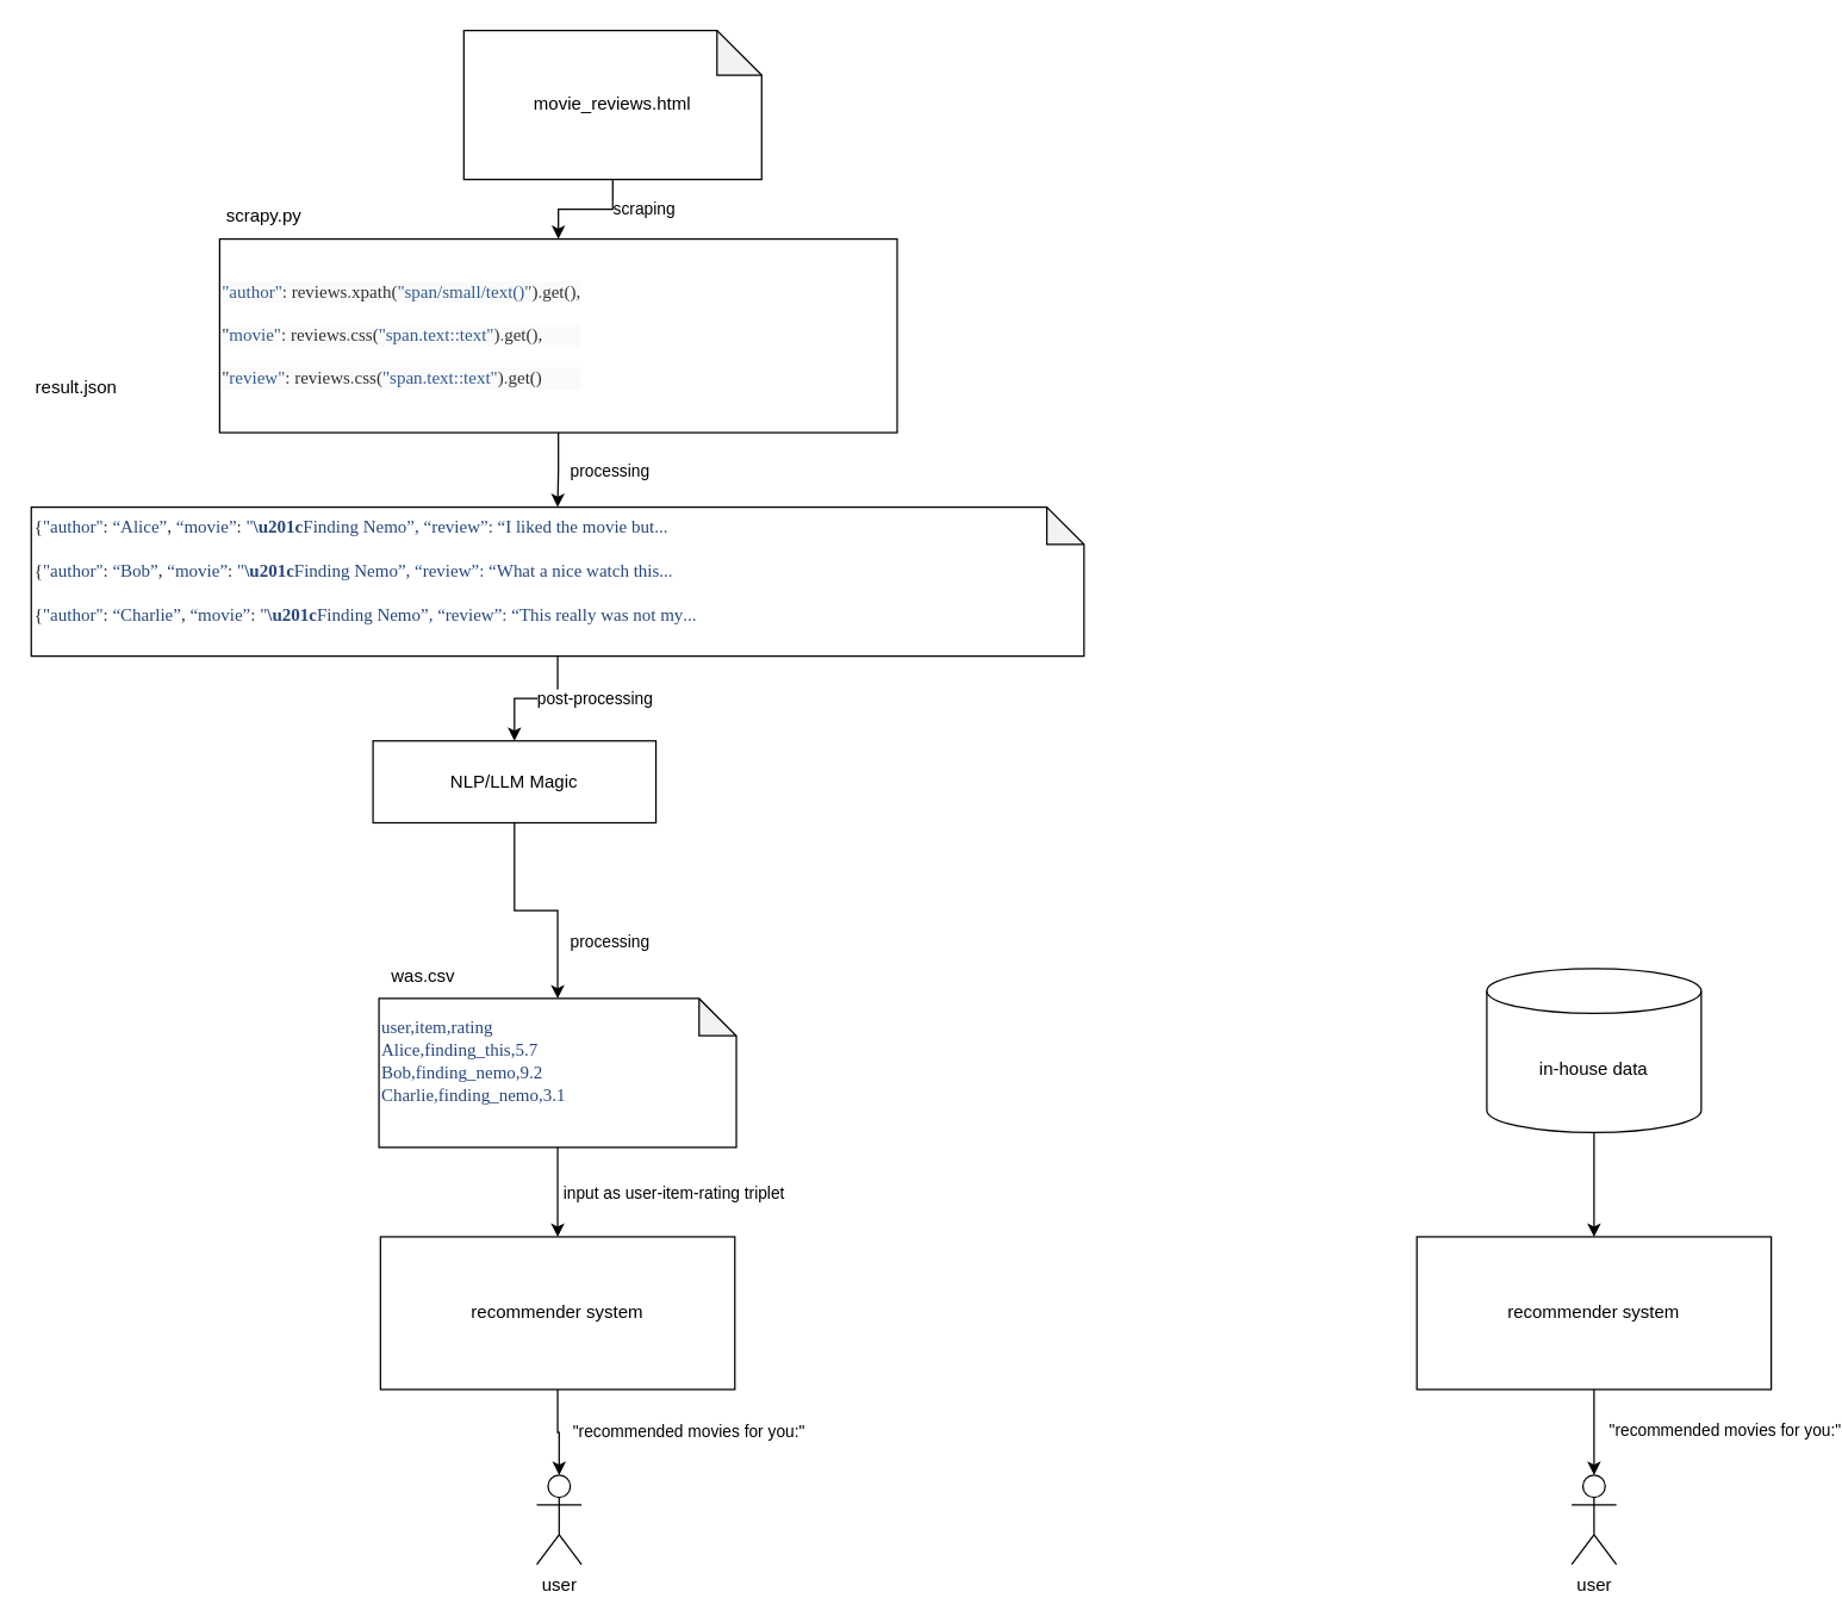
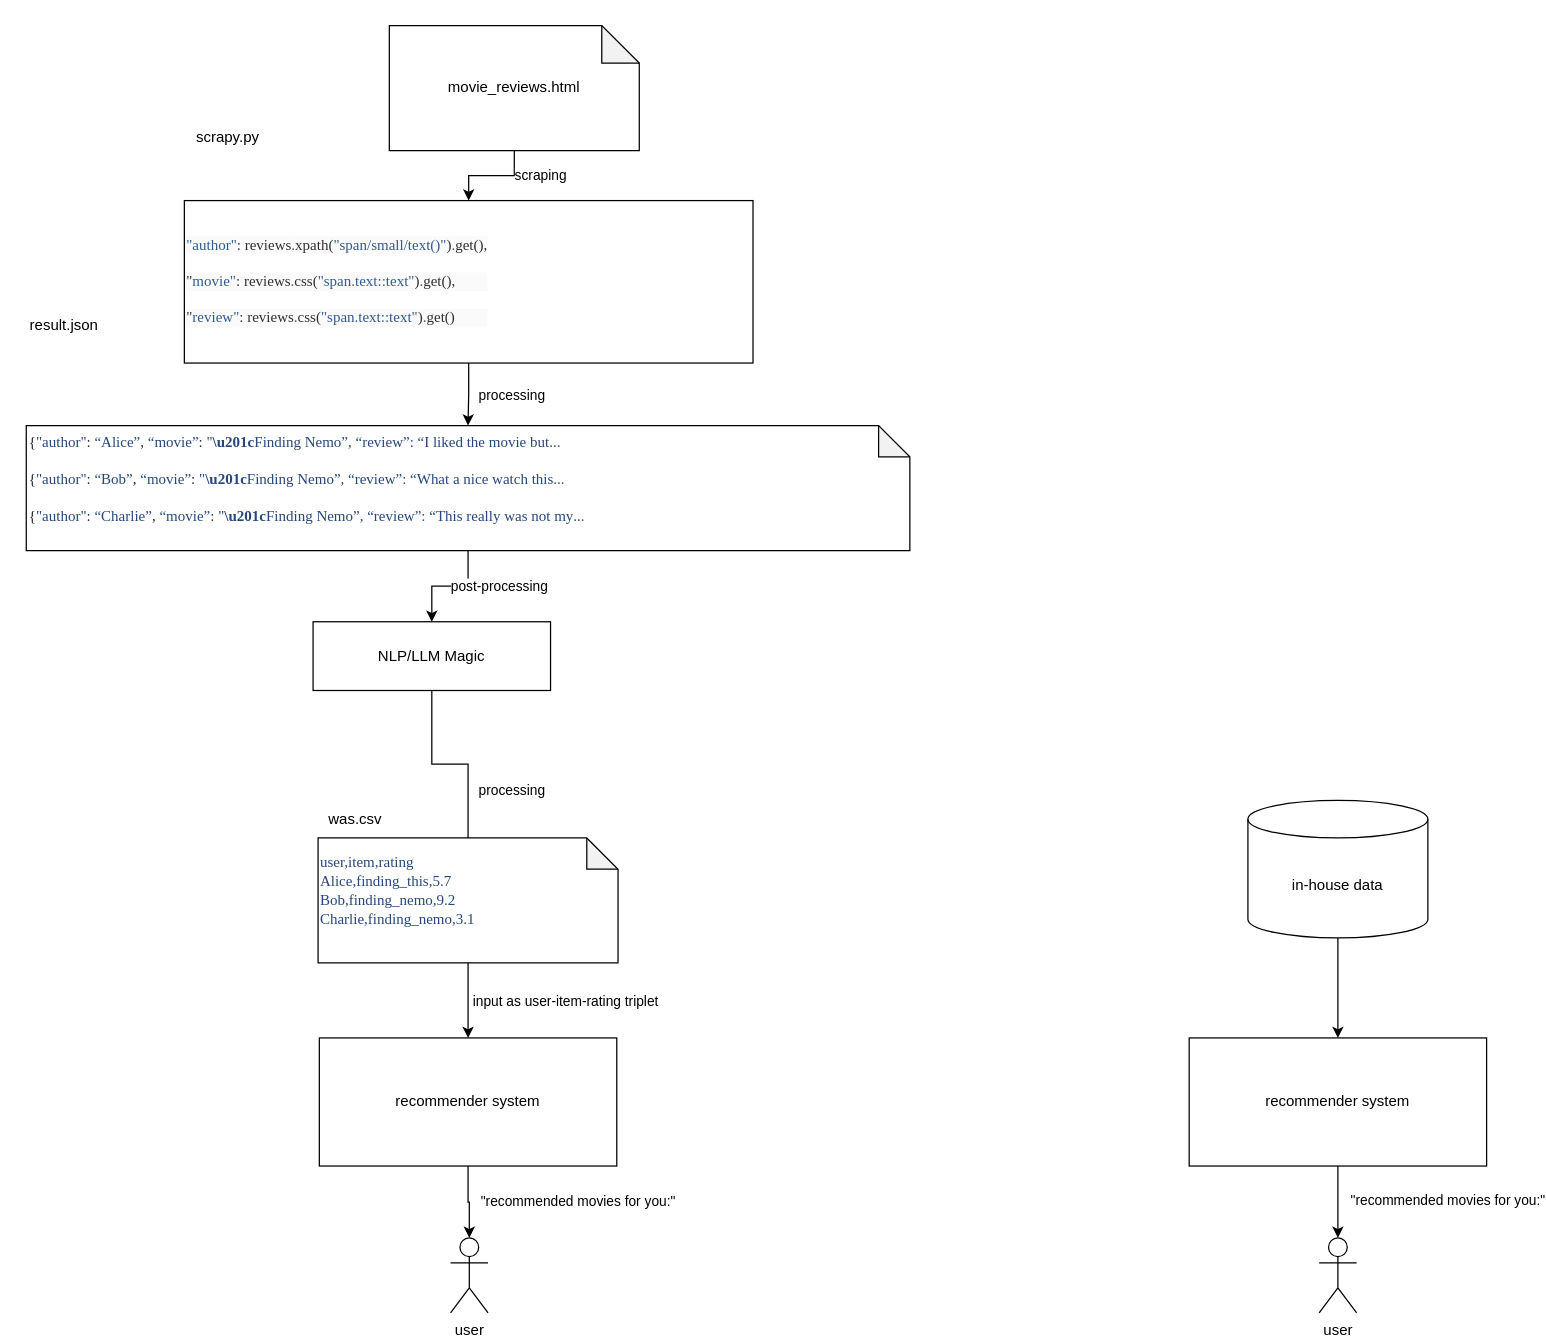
  <mxCell id="0" />
  <mxCell id="1" parent="0" />
  <mxCell id="2" value="" style="edgeStyle=orthogonalEdgeStyle;rounded=0;orthogonalLoop=1;jettySize=auto;html=1;" parent="1" source="4" target="6" edge="1"><mxGeometry relative="1" as="geometry" /></mxCell>
  <mxCell id="3" value="scraping" style="edgeLabel;html=1;align=center;verticalAlign=middle;resizable=0;points=[];" parent="2" vertex="1" connectable="0"><mxGeometry x="-0.2" y="-1" relative="1" as="geometry"><mxPoint x="31" as="offset" /></mxGeometry></mxCell>
  <mxCell id="4" value="&lt;div&gt;movie_reviews.html&lt;/div&gt;" style="shape=note;whiteSpace=wrap;html=1;backgroundOutline=1;darkOpacity=0.05;" parent="1" vertex="1"><mxGeometry x="311" y="20" width="200" height="100" as="geometry" /></mxCell>
  <mxCell id="5" value="" style="edgeStyle=orthogonalEdgeStyle;rounded=0;orthogonalLoop=1;jettySize=auto;html=1;entryX=0.5;entryY=0;entryDx=0;entryDy=0;entryPerimeter=0;" parent="1" source="6" target="10" edge="1"><mxGeometry relative="1" as="geometry"><mxPoint x="622" y="245" as="targetPoint" /></mxGeometry></mxCell>
  <mxCell id="6" value="&lt;p style=&quot;margin: 0.0px 0.0px 0.0px 0.0px; font: 12.0px Menlo; color: #325b8e&quot;&gt;&lt;span style=&quot;font-kerning: none; background-color: #fafafa&quot;&gt;&quot;author&quot;&lt;/span&gt;&lt;span style=&quot;font-kerning: none; color: #313131; background-color: #fafafa&quot;&gt;: reviews&lt;/span&gt;&lt;span style=&quot;font-kerning: none; color: #535353; background-color: #fafafa&quot;&gt;.&lt;/span&gt;&lt;span style=&quot;font-kerning: none; color: #313131; background-color: #fafafa&quot;&gt;xpath(&lt;/span&gt;&lt;span style=&quot;font-kerning: none; background-color: #fafafa&quot;&gt;&quot;span/small/text()&quot;&lt;/span&gt;&lt;span style=&quot;font-kerning: none; color: #313131; background-color: #fafafa&quot;&gt;)&lt;/span&gt;&lt;span style=&quot;font-kerning: none; color: #535353; background-color: #fafafa&quot;&gt;.&lt;/span&gt;&lt;span style=&quot;font-kerning: none; color: #313131; background-color: #fafafa&quot;&gt;get(),&lt;/span&gt;&lt;/p&gt;&#10;&lt;p style=&quot;margin: 0.0px 0.0px 0.0px 0.0px; font: 12.0px Menlo; color: #325b8e; background-color: #fafafa&quot;&gt;&lt;span style=&quot;font-kerning: none; color: #313131&quot;&gt;&quot;&lt;/span&gt;&lt;span style=&quot;font-kerning: none&quot;&gt;movie&quot;&lt;/span&gt;&lt;span style=&quot;font-kerning: none; color: #313131&quot;&gt;: reviews&lt;/span&gt;&lt;span style=&quot;font-kerning: none; color: #535353&quot;&gt;.&lt;/span&gt;&lt;span style=&quot;font-kerning: none; color: #313131&quot;&gt;css(&lt;/span&gt;&lt;span style=&quot;font-kerning: none&quot;&gt;&quot;span.text::text&quot;&lt;/span&gt;&lt;span style=&quot;font-kerning: none; color: #313131&quot;&gt;)&lt;/span&gt;&lt;span style=&quot;font-kerning: none; color: #535353&quot;&gt;.&lt;/span&gt;&lt;span style=&quot;font-kerning: none; color: #313131&quot;&gt;get(),&lt;/span&gt;&lt;/p&gt;&#10;&lt;p style=&quot;margin: 0.0px 0.0px 0.0px 0.0px; font: 12.0px Menlo; color: #325b8e; background-color: #fafafa&quot;&gt;&lt;span style=&quot;font-kerning: none; color: #313131&quot;&gt;&quot;&lt;/span&gt;&lt;span style=&quot;font-kerning: none&quot;&gt;review&quot;&lt;/span&gt;&lt;span style=&quot;font-kerning: none; color: #313131&quot;&gt;: reviews&lt;/span&gt;&lt;span style=&quot;font-kerning: none; color: #535353&quot;&gt;.&lt;/span&gt;&lt;span style=&quot;font-kerning: none; color: #313131&quot;&gt;css(&lt;/span&gt;&lt;span style=&quot;font-kerning: none&quot;&gt;&quot;span.text::text&quot;&lt;/span&gt;&lt;span style=&quot;font-kerning: none; color: #313131&quot;&gt;)&lt;/span&gt;&lt;span style=&quot;font-kerning: none; color: #535353&quot;&gt;.&lt;/span&gt;&lt;span style=&quot;font-kerning: none; color: #313131&quot;&gt;get()&lt;/span&gt;&lt;/p&gt;" style="rounded=0;html=1;align=left;labelBackgroundColor=none;verticalAlign=middle;horizontal=1;spacing=2;" parent="1" vertex="1"><mxGeometry x="147" y="160" width="455" height="130" as="geometry" /></mxCell>
- <mxCell id="7" value="scrapy.py" style="text;html=1;align=center;verticalAlign=middle;whiteSpace=wrap;rounded=0;" parent="1" vertex="1"><mxGeometry x="147" y="130" width="60" height="30" as="geometry" /></mxCell>
+ <mxCell id="7" value="scrapy.py" style="text;html=1;align=center;verticalAlign=middle;whiteSpace=wrap;rounded=0;" parent="1" vertex="1"><mxGeometry x="152" y="95" width="60" height="30" as="geometry" /></mxCell>
  <mxCell id="8" value="" style="edgeStyle=orthogonalEdgeStyle;rounded=0;orthogonalLoop=1;jettySize=auto;html=1;" parent="1" source="10" target="14" edge="1"><mxGeometry relative="1" as="geometry" /></mxCell>
  <mxCell id="9" value="post-processing" style="edgeLabel;html=1;align=center;verticalAlign=middle;resizable=0;points=[];" parent="8" vertex="1" connectable="0"><mxGeometry x="0.143" y="3" relative="1" as="geometry"><mxPoint x="45" y="-3" as="offset" /></mxGeometry></mxCell>
  <mxCell id="10" value="&lt;p style=&quot;margin: 0.0px 0.0px 0.0px 0.0px; font: 12.0px Menlo; color: #27477b; background-color: #ffffff&quot;&gt;&lt;span style=&quot;font-kerning: none; color: #252525&quot;&gt;{&lt;/span&gt;&lt;span style=&quot;font-kerning: none&quot;&gt;&quot;author&quot;&lt;/span&gt;&lt;span style=&quot;font-kerning: none; color: #252525&quot;&gt;: &lt;/span&gt;&lt;span style=&quot;font-kerning: none&quot;&gt;“Alice”&lt;/span&gt;&lt;span style=&quot;font-kerning: none; color: #252525&quot;&gt;, &lt;/span&gt;&lt;span style=&quot;font-kerning: none&quot;&gt;“movie”&lt;/span&gt;&lt;span style=&quot;font-kerning: none; color: #252525&quot;&gt;: &lt;/span&gt;&lt;span style=&quot;font-kerning: none&quot;&gt;&quot;&lt;b&gt;\u201c&lt;/b&gt;Finding Nemo”, “review”: “I liked the movie but...&lt;/span&gt;&lt;/p&gt;&lt;br&gt;&lt;p style=&quot;margin: 0.0px 0.0px 0.0px 0.0px; font: 12.0px Menlo; color: #27477b&quot;&gt;&lt;span style=&quot;font-kerning: none; color: #252525; background-color: #ffffff&quot;&gt;{&lt;/span&gt;&lt;span style=&quot;font-kerning: none; background-color: #ffffff&quot;&gt;&quot;author&quot;&lt;/span&gt;&lt;span style=&quot;font-kerning: none; color: #252525; background-color: #ffffff&quot;&gt;: &lt;/span&gt;&lt;span style=&quot;font-kerning: none; background-color: #ffffff&quot;&gt;“Bob”&lt;/span&gt;&lt;span style=&quot;font-kerning: none; color: #252525; background-color: #ffffff&quot;&gt;, &lt;/span&gt;&lt;span style=&quot;font-kerning: none; background-color: #ffffff&quot;&gt;“movie”&lt;/span&gt;&lt;span style=&quot;font-kerning: none; color: #252525; background-color: #ffffff&quot;&gt;: &lt;/span&gt;&lt;span style=&quot;font-kerning: none; background-color: #ffffff&quot;&gt;&quot;&lt;b&gt;\u201c&lt;/b&gt;Finding Nemo”, “review”: “What a nice watch this...&lt;/span&gt;&lt;/p&gt;&lt;br&gt;&lt;p style=&quot;margin: 0.0px 0.0px 0.0px 0.0px; font: 12.0px Menlo; color: #27477b; background-color: #ffffff&quot;&gt;&lt;span style=&quot;font-kerning: none; color: #252525&quot;&gt;{&lt;/span&gt;&lt;span style=&quot;font-kerning: none&quot;&gt;&quot;author&quot;&lt;/span&gt;&lt;span style=&quot;font-kerning: none; color: #252525&quot;&gt;: &lt;/span&gt;&lt;span style=&quot;font-kerning: none&quot;&gt;“Charlie”&lt;/span&gt;&lt;span style=&quot;font-kerning: none; color: #252525&quot;&gt;, &lt;/span&gt;&lt;span style=&quot;font-kerning: none&quot;&gt;“movie”&lt;/span&gt;&lt;span style=&quot;font-kerning: none; color: #252525&quot;&gt;: &lt;/span&gt;&lt;span style=&quot;font-kerning: none&quot;&gt;&quot;&lt;b&gt;\u201c&lt;/b&gt;Finding Nemo”, “review”: “This really was not my...&lt;/span&gt;&lt;/p&gt;&lt;div&gt;&lt;br/&gt;&lt;/div&gt;" style="shape=note;whiteSpace=wrap;html=1;backgroundOutline=1;darkOpacity=0.05;size=25;align=left;verticalAlign=top;" parent="1" vertex="1"><mxGeometry x="20.5" y="340" width="707" height="100" as="geometry" /></mxCell>
  <mxCell id="11" value="processing" style="edgeLabel;html=1;align=center;verticalAlign=middle;resizable=0;points=[];" parent="1" vertex="1" connectable="0"><mxGeometry x="404.005" y="320" as="geometry"><mxPoint x="4" y="-5" as="offset" /></mxGeometry></mxCell>
  <mxCell id="12" value="result.json" style="text;html=1;align=center;verticalAlign=middle;whiteSpace=wrap;rounded=0;" parent="1" vertex="1"><mxGeometry x="20.5" y="245" width="60" height="30" as="geometry" /></mxCell>
- <mxCell id="13" style="edgeStyle=orthogonalEdgeStyle;rounded=0;orthogonalLoop=1;jettySize=auto;html=1;" parent="1" source="14" target="27" edge="1"><mxGeometry relative="1" as="geometry" /></mxCell>
+ <mxCell id="13" style="edgeStyle=orthogonalEdgeStyle;rounded=0;orthogonalLoop=1;jettySize=auto;html=1;endArrow=none;" parent="1" source="14" target="27" edge="1"><mxGeometry relative="1" as="geometry" /></mxCell>
  <mxCell id="14" value="NLP/LLM Magic" style="whiteSpace=wrap;html=1;align=center;" parent="1" vertex="1"><mxGeometry x="250" y="497" width="190" height="55" as="geometry" /></mxCell>
  <mxCell id="15" value="" style="edgeStyle=orthogonalEdgeStyle;rounded=0;orthogonalLoop=1;jettySize=auto;html=1;" parent="1" source="17" target="18" edge="1"><mxGeometry relative="1" as="geometry" /></mxCell>
  <mxCell id="16" value="&quot;recommended movies for you:&quot;" style="edgeLabel;html=1;align=center;verticalAlign=middle;resizable=0;points=[];" parent="15" vertex="1" connectable="0"><mxGeometry x="-0.183" y="-1" relative="1" as="geometry"><mxPoint x="88" y="4" as="offset" /></mxGeometry></mxCell>
  <mxCell id="17" value="recommender system" style="whiteSpace=wrap;html=1;" parent="1" vertex="1"><mxGeometry x="255" y="830" width="238" height="102.5" as="geometry" /></mxCell>
  <mxCell id="18" value="user" style="shape=umlActor;verticalLabelPosition=bottom;verticalAlign=top;html=1;outlineConnect=0;" parent="1" vertex="1"><mxGeometry x="360" y="990" width="30" height="60" as="geometry" /></mxCell>
  <mxCell id="19" value="" style="edgeStyle=orthogonalEdgeStyle;rounded=0;orthogonalLoop=1;jettySize=auto;html=1;" parent="1" source="21" target="22" edge="1"><mxGeometry relative="1" as="geometry" /></mxCell>
  <mxCell id="20" value="&quot;recommended movies for you:&quot;" style="edgeLabel;html=1;align=center;verticalAlign=middle;resizable=0;points=[];" parent="19" vertex="1" connectable="0"><mxGeometry x="-0.183" y="-1" relative="1" as="geometry"><mxPoint x="88" y="4" as="offset" /></mxGeometry></mxCell>
  <mxCell id="21" value="recommender system" style="whiteSpace=wrap;html=1;" parent="1" vertex="1"><mxGeometry x="951" y="830" width="238" height="102.5" as="geometry" /></mxCell>
  <mxCell id="22" value="user" style="shape=umlActor;verticalLabelPosition=bottom;verticalAlign=top;html=1;outlineConnect=0;" parent="1" vertex="1"><mxGeometry x="1055" y="990" width="30" height="60" as="geometry" /></mxCell>
  <mxCell id="23" style="edgeStyle=orthogonalEdgeStyle;rounded=0;orthogonalLoop=1;jettySize=auto;html=1;" parent="1" source="24" target="21" edge="1"><mxGeometry relative="1" as="geometry" /></mxCell>
- <mxCell id="24" value="in-house data" style="shape=cylinder3;whiteSpace=wrap;html=1;boundedLbl=1;backgroundOutline=1;size=15;" parent="1" vertex="1"><mxGeometry x="998" y="650" width="144" height="110" as="geometry" /></mxCell>
+ <mxCell id="24" value="in-house data" style="shape=cylinder3;whiteSpace=wrap;html=1;boundedLbl=1;backgroundOutline=1;size=15;" parent="1" vertex="1"><mxGeometry x="998" y="640" width="144" height="110" as="geometry" /></mxCell>
  <mxCell id="25" style="edgeStyle=orthogonalEdgeStyle;rounded=0;orthogonalLoop=1;jettySize=auto;html=1;" parent="1" source="27" target="17" edge="1"><mxGeometry relative="1" as="geometry" /></mxCell>
  <mxCell id="26" value="input as user-item-rating triplet" style="edgeLabel;html=1;align=center;verticalAlign=middle;resizable=0;points=[];" parent="25" vertex="1" connectable="0"><mxGeometry x="-0.061" y="-2" relative="1" as="geometry"><mxPoint x="79" y="2" as="offset" /></mxGeometry></mxCell>
  <mxCell id="27" value="&lt;p style=&quot;margin: 0px; font-stretch: normal; line-height: normal; font-family: Menlo; color: rgb(39, 71, 123); background-color: rgb(255, 255, 255);&quot;&gt;user,item,rating&lt;/p&gt;&lt;p style=&quot;margin: 0px; font-stretch: normal; line-height: normal; font-family: Menlo; color: rgb(39, 71, 123); background-color: rgb(255, 255, 255);&quot;&gt;Alice,finding_this,5.7&lt;/p&gt;&lt;p style=&quot;margin: 0px; font-stretch: normal; line-height: normal; font-family: Menlo; color: rgb(39, 71, 123); background-color: rgb(255, 255, 255);&quot;&gt;Bob,finding_nemo,9.2&lt;/p&gt;&lt;p style=&quot;margin: 0px; font-stretch: normal; line-height: normal; font-family: Menlo; color: rgb(39, 71, 123); background-color: rgb(255, 255, 255);&quot;&gt;Charlie,finding_nemo,3.1&lt;/p&gt;&lt;div&gt;&lt;br&gt;&lt;/div&gt;" style="shape=note;whiteSpace=wrap;html=1;backgroundOutline=1;darkOpacity=0.05;size=25;align=left;verticalAlign=middle;" parent="1" vertex="1"><mxGeometry x="254" y="670" width="240" height="100" as="geometry" /></mxCell>
  <mxCell id="28" value="processing" style="edgeLabel;html=1;align=center;verticalAlign=middle;resizable=0;points=[];" parent="1" vertex="1" connectable="0"><mxGeometry x="404.005" y="636.25" as="geometry"><mxPoint x="4" y="-5" as="offset" /></mxGeometry></mxCell>
  <mxCell id="29" value="was.csv" style="text;html=1;align=center;verticalAlign=middle;whiteSpace=wrap;rounded=0;" parent="1" vertex="1"><mxGeometry x="254" y="640" width="60" height="30" as="geometry" /></mxCell>
